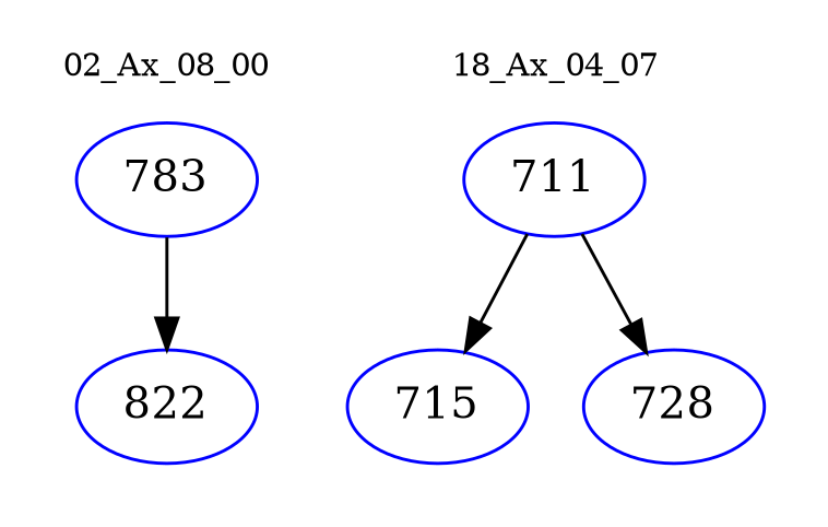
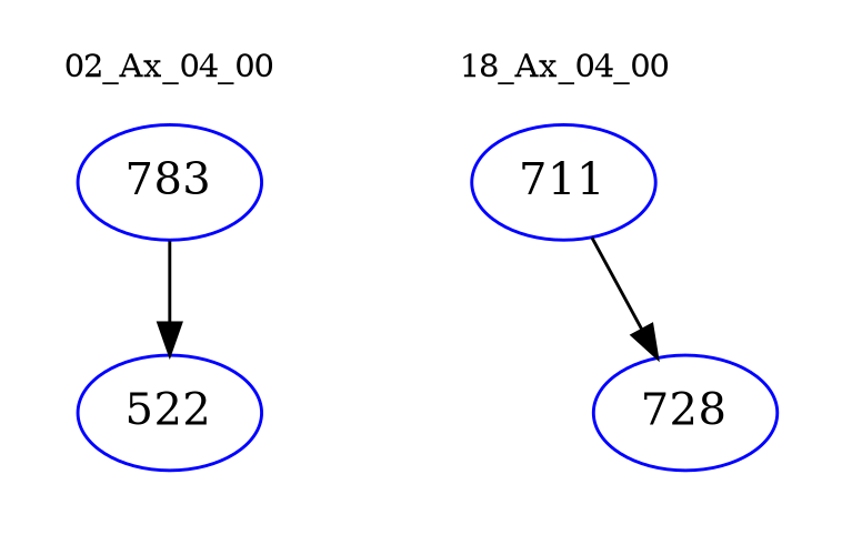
  digraph {
    node [color=blue]
    edge [color=black]
    n1 [label=783]
-   n2 [label=822]
+   n2 [label=522]
    n3 [label=711]
-   n4 [label=715]
    n5 [label=728]
    subgraph cluster_1 {
      color=white
      fontsize=10
-     label="02_Ax_08_00"
+     label="02_Ax_04_00"
      n1
      n2
    }
    subgraph cluster_2 {
      color=white
      fontsize=10
-     label="18_Ax_04_07"
+     label="18_Ax_04_00"
      n3
-     n4
      n5
    }
    n1 -> n2
-   n3 -> n4
    n3 -> n5
  }
